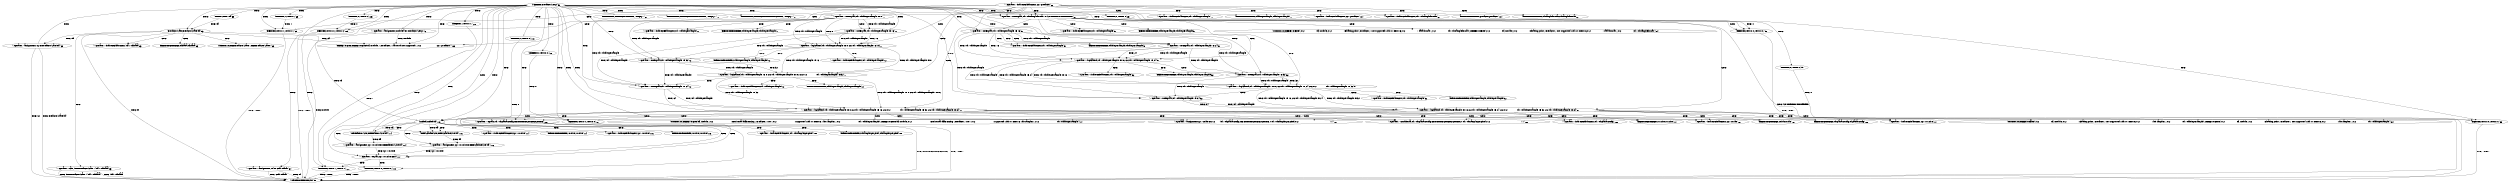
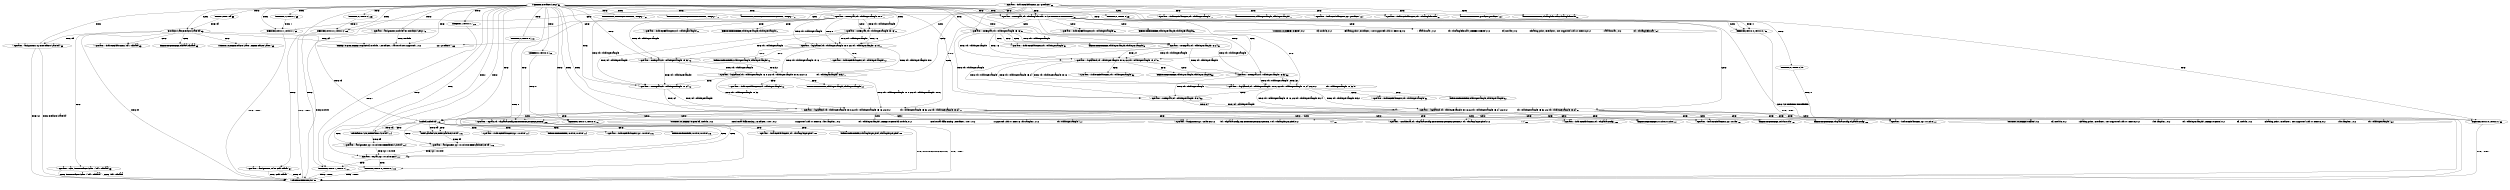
  digraph {
    edge [arrowhead=dot]
    n1 [label=<(METHOD,PredictorSetup)<SUB>59</SUB>>]
    n2 [label=<(PARAM,TIFF *tif)<SUB>59</SUB>>]
    n3 [label=<(&lt;operator&gt;.assignment,module[] = &quot;PredictorSetup&quot;)<SUB>61</SUB>>]
    n4 [label=<(&lt;operator&gt;.assignment,*sp = PredictorState(tif))<SUB>63</SUB>>]
    n5 [label=<(&lt;operator&gt;.assignment,*td = &amp;tif-&gt;tif_dir)<SUB>64</SUB>>]
    n6 [label=<(&lt;operator&gt;.assignment,sp-&gt;stride =\012        (td-&gt;td_planarconfig == PLANARCONFIG_CONTIG ? td-&gt;td_samplesperpixel\012                                                    : 1))<SUB>107</SUB>>]
    n7 [label=<(RETURN,return 1;,return 1;)<SUB>120</SUB>>]
    n8 [label=<(isTiled,isTiled(tif))<SUB>113</SUB>>]
    n9 [label=<(&lt;operator&gt;.equals,sp-&gt;rowsize == 0)<SUB>117</SUB>>]
    n10 [label=<(LITERAL,1,return 1;)<SUB>120</SUB>>]
    n11 [label=<(PredictorState,PredictorState(tif))<SUB>63</SUB>>]
    n12 [label=<(IDENTIFIER,PREDICTOR_NONE,&lt;empty&gt;)<SUB>68</SUB>>]
    n13 [label=<(RETURN,return 1;,return 1;)<SUB>69</SUB>>]
    n14 [label=<(IDENTIFIER,PREDICTOR_HORIZONTAL,&lt;empty&gt;)<SUB>70</SUB>>]
    n15 [label=<(IDENTIFIER,PREDICTOR_FLOATINGPOINT,&lt;empty&gt;)<SUB>81</SUB>>]
    n16 [label=<(TIFFErrorExtR,TIFFErrorExtR(tif, module, &quot;\&quot;Predictor\&quot; value %d not supported&quot;,\012                          sp-&gt;predictor))<SUB>103</SUB>>]
    n17 [label=<(RETURN,return 0;,return 0;)<SUB>105</SUB>>]
    n18 [label=<(&lt;operator&gt;.conditional,td-&gt;td_planarconfig == PLANARCONFIG_CONTIG ? td-&gt;td_samplesperpixel\012                                                    : 1)<SUB>108</SUB>>]
    n19 [label=<(RETURN,return 0;,return 0;)<SUB>118</SUB>>]
    n20 [label=<(LITERAL,1,return 1;)<SUB>69</SUB>>]
    n21 [label=<(&lt;operator&gt;.notEquals,td-&gt;td_sampleformat != SAMPLEFORMAT_IEEEFP)<SUB>82</SUB>>]
    n22 [label=<(LITERAL,0,return 0;)<SUB>105</SUB>>]
    n23 [label=<(&lt;operator&gt;.equals,td-&gt;td_planarconfig == PLANARCONFIG_CONTIG)<SUB>108</SUB>>]
    n24 [label=<(LITERAL,0,return 0;)<SUB>118</SUB>>]
    n25 [label=<(RETURN,return 0;,return 0;)<SUB>78</SUB>>]
    n26 [label=<(RETURN,return 0;,return 0;)<SUB>89</SUB>>]
    n27 [label=<(RETURN,return 0;,return 0;)<SUB>99</SUB>>]
    n28 [label=<(TIFFTileRowSize,TIFFTileRowSize(tif))<SUB>114</SUB>>]
    n29 [label=<(&lt;operator&gt;.notEquals,td-&gt;td_bitspersample != 64)<SUB>72</SUB>>]
    n30 [label=<(LITERAL,0,return 0;)<SUB>78</SUB>>]
    n31 [label=<(LITERAL,0,return 0;)<SUB>89</SUB>>]
    n32 [label=<(&lt;operator&gt;.notEquals,td-&gt;td_bitspersample != 64)<SUB>92</SUB>>]
    n33 [label=<(LITERAL,0,return 0;)<SUB>99</SUB>>]
    n34 [label=<(TIFFScanlineSize,TIFFScanlineSize(tif))<SUB>116</SUB>>]
    n35 [label=<(&lt;operator&gt;.notEquals,td-&gt;td_bitspersample != 32)<SUB>72</SUB>>]
    n36 [label=<(&lt;operator&gt;.notEquals,td-&gt;td_bitspersample != 32)<SUB>92</SUB>>]
    n37 [label=<(&lt;operator&gt;.notEquals,td-&gt;td_bitspersample != 8)<SUB>71</SUB>>]
    n38 [label=<(&lt;operator&gt;.notEquals,td-&gt;td_bitspersample != 16)<SUB>71</SUB>>]
    n39 [label=<(&lt;operator&gt;.notEquals,td-&gt;td_bitspersample != 16)<SUB>91</SUB>>]
    n40 [label=<(&lt;operator&gt;.notEquals,td-&gt;td_bitspersample != 24)<SUB>91</SUB>>]
    n41 [label=<(METHOD_RETURN,int)<SUB>59</SUB>>]
    n42 [label=<(&lt;operator&gt;.assignment,sp-&gt;rowsize = TIFFTileRowSize(tif))<SUB>114</SUB>>]
    n43 [label=<(&lt;operator&gt;.assignment,sp-&gt;rowsize = TIFFScanlineSize(tif))<SUB>116</SUB>>]
    n44 [label=<(&lt;operator&gt;.indirectFieldAccess,sp-&gt;rowsize)<SUB>114</SUB>>]
    n45 [label=<(FIELD_IDENTIFIER,rowsize,rowsize)<SUB>114</SUB>>]
    n46 [label=<(&lt;operator&gt;.indirectFieldAccess,sp-&gt;rowsize)<SUB>116</SUB>>]
    n47 [label=<(FIELD_IDENTIFIER,rowsize,rowsize)<SUB>116</SUB>>]
    n48 [label=<(&lt;operator&gt;.cast,(TIFFPredictorState *)(tif)-&gt;tif_data)<SUB>63</SUB>>]
    n49 [label=<(UNKNOWN,TIFFPredictorState *,TIFFPredictorState *)<SUB>63</SUB>>]
    n50 [label=<(&lt;operator&gt;.indirectFieldAccess,(tif)-&gt;tif_data)<SUB>63</SUB>>]
    n51 [label=<(FIELD_IDENTIFIER,tif_data,tif_data)<SUB>63</SUB>>]
    n52 [label=<(&lt;operator&gt;.logicalAnd,td-&gt;td_bitspersample != 16 &amp;&amp; td-&gt;td_bitspersample != 24 &amp;&amp;\012                td-&gt;td_bitspersample != 32 &amp;&amp; td-&gt;td_bitspersample != 64)<SUB>91</SUB>>]
    n53 [label=<(&lt;operator&gt;.logicalAnd,td-&gt;td_bitspersample != 16 &amp;&amp; td-&gt;td_bitspersample != 24 &amp;&amp;\012                td-&gt;td_bitspersample != 32)<SUB>91</SUB>>]
    n54 [label=<(&lt;operator&gt;.logicalAnd,td-&gt;td_bitspersample != 16 &amp;&amp; td-&gt;td_bitspersample != 24)<SUB>91</SUB>>]
    n55 [label=<(UNKNOWN,TIFFErrorExtR(\012                    tif, module,\012                    &quot;Floating point \&quot;Predictor\&quot; not supported with %&quot; PRIu16\012                    &quot; data format&quot;,\012                    td-&gt;td_sampleformat);,TIFFErrorExtR(\012                    tif, module,\012                    &quot;Floating point \&quot;Predictor\&quot; not supported with %&quot; PRIu16\012                    &quot; data format&quot;,\012                    td-&gt;td_sampleformat);)<SUB>84</SUB>>]
    n56 [label=<(&lt;operator&gt;.indirectFieldAccess,td-&gt;td_bitspersample)<SUB>91</SUB>>]
    n57 [label=<(FIELD_IDENTIFIER,td_bitspersample,td_bitspersample)<SUB>91</SUB>>]
    n58 [label=<(&lt;operator&gt;.indirectFieldAccess,td-&gt;td_samplesperpixel)<SUB>108</SUB>>]
    n59 [label=<(FIELD_IDENTIFIER,td_samplesperpixel,td_samplesperpixel)<SUB>108</SUB>>]
    n60 [label=<(&lt;operator&gt;.logicalAnd,td-&gt;td_bitspersample != 8 &amp;&amp; td-&gt;td_bitspersample != 16 &amp;&amp;\012                td-&gt;td_bitspersample != 32 &amp;&amp; td-&gt;td_bitspersample != 64)<SUB>71</SUB>>]
    n61 [label=<(&lt;operator&gt;.logicalAnd,td-&gt;td_bitspersample != 8 &amp;&amp; td-&gt;td_bitspersample != 16 &amp;&amp;\012                td-&gt;td_bitspersample != 32)<SUB>71</SUB>>]
    n62 [label=<(&lt;operator&gt;.logicalAnd,td-&gt;td_bitspersample != 8 &amp;&amp; td-&gt;td_bitspersample != 16)<SUB>71</SUB>>]
    n63 [label=<(&lt;operator&gt;.indirectFieldAccess,td-&gt;td_bitspersample)<SUB>71</SUB>>]
    n64 [label=<(FIELD_IDENTIFIER,td_bitspersample,td_bitspersample)<SUB>71</SUB>>]
    n65 [label=<(&lt;operator&gt;.indirectFieldAccess,td-&gt;td_bitspersample)<SUB>91</SUB>>]
    n66 [label=<(FIELD_IDENTIFIER,td_bitspersample,td_bitspersample)<SUB>91</SUB>>]
    n67 [label=<(&lt;operator&gt;.indirectFieldAccess,sp-&gt;stride)<SUB>107</SUB>>]
    n68 [label=<(FIELD_IDENTIFIER,stride,stride)<SUB>107</SUB>>]
    n69 [label=<(&lt;operator&gt;.indirectFieldAccess,sp-&gt;rowsize)<SUB>117</SUB>>]
    n70 [label=<(&lt;operator&gt;.indirectFieldAccess,td-&gt;td_planarconfig)<SUB>108</SUB>>]
    n71 [label=<(FIELD_IDENTIFIER,rowsize,rowsize)<SUB>117</SUB>>]
    n72 [label=<(UNKNOWN,TIFFErrorExtR(tif, module,\012                              &quot;Horizontal differencing \&quot;Predictor\&quot; not &quot;\012                              &quot;supported with %&quot; PRIu16 &quot;-bit samples&quot;,\012                              td-&gt;td_bitspersample);,TIFFErrorExtR(tif, module,\012                              &quot;Horizontal differencing \&quot;Predictor\&quot; not &quot;\012                              &quot;supported with %&quot; PRIu16 &quot;-bit samples&quot;,\012                              td-&gt;td_bitspersample);)<SUB>74</SUB>>]
    n73 [label=<(FIELD_IDENTIFIER,td_planarconfig,td_planarconfig)<SUB>108</SUB>>]
    n74 [label=<(UNKNOWN,TIFFErrorExtR(\012                    tif, module,\012                    &quot;Floating point \&quot;Predictor\&quot; not supported with %&quot; PRIu16\012                    &quot;-bit samples&quot;,\012                    td-&gt;td_bitspersample);,TIFFErrorExtR(\012                    tif, module,\012                    &quot;Floating point \&quot;Predictor\&quot; not supported with %&quot; PRIu16\012                    &quot;-bit samples&quot;,\012                    td-&gt;td_bitspersample);)<SUB>94</SUB>>]
    n75 [label=<(&lt;operator&gt;.indirectFieldAccess,td-&gt;td_bitspersample)<SUB>92</SUB>>]
    n76 [label=<(FIELD_IDENTIFIER,td_bitspersample,td_bitspersample)<SUB>92</SUB>>]
    n77 [label=<(&lt;operator&gt;.indirectFieldAccess,td-&gt;td_bitspersample)<SUB>92</SUB>>]
    n78 [label=<(FIELD_IDENTIFIER,td_bitspersample,td_bitspersample)<SUB>92</SUB>>]
    n79 [label=<(&lt;operator&gt;.indirectFieldAccess,td-&gt;td_bitspersample)<SUB>72</SUB>>]
    n80 [label=<(FIELD_IDENTIFIER,td_bitspersample,td_bitspersample)<SUB>72</SUB>>]
    n81 [label=<(&lt;operator&gt;.indirectFieldAccess,td-&gt;td_bitspersample)<SUB>72</SUB>>]
    n82 [label=<(FIELD_IDENTIFIER,td_bitspersample,td_bitspersample)<SUB>72</SUB>>]
    n83 [label=<(&lt;operator&gt;.indirectFieldAccess,sp-&gt;predictor)<SUB>66</SUB>>]
    n84 [label=<(&lt;operator&gt;.indirectFieldAccess,sp-&gt;predictor)<SUB>104</SUB>>]
    n85 [label=<(&lt;operator&gt;.indirectFieldAccess,td-&gt;td_sampleformat)<SUB>82</SUB>>]
    n86 [label=<(FIELD_IDENTIFIER,predictor,predictor)<SUB>104</SUB>>]
    n87 [label=<(FIELD_IDENTIFIER,td_sampleformat,td_sampleformat)<SUB>82</SUB>>]
    n88 [label=<(&lt;operator&gt;.indirectFieldAccess,td-&gt;td_bitspersample)<SUB>71</SUB>>]
    n89 [label=<(FIELD_IDENTIFIER,td_bitspersample,td_bitspersample)<SUB>71</SUB>>]
    n1 -> n2 [arrowhead=onormal label="DDG: "]
    n1 -> n3 [arrowhead=onormal label="DDG: "]
-   n4 -> n1 [arrowhead=onormal label="DDG: "]
+   n1 -> n4 [arrowhead=onormal label="DDG: "]
    n1 -> n5 [arrowhead=box label="DDG: "]
    n1 -> n6 [arrowhead=box label="DDG: "]
    n1 -> n7 [arrowhead=box label="DDG: "]
    n1 -> n8 [arrowhead=box label="DDG: "]
    n1 -> n9 [label="DDG: "]
    n1 -> n10 [arrowhead=box label="DDG: "]
-   n1 -> n11 [label="DDG: "]
+   n1 -> n11 [label="CDG: "]
    n1 -> n12 [arrowhead=onormal label="DDG: "]
    n1 -> n13 [label="DDG: "]
    n1 -> n14 [arrowhead=onormal label="DDG: "]
    n1 -> n15 [label="DDG: "]
    n1 -> n16 [arrowhead=box label="DDG: "]
    n1 -> n17 [arrowhead=onormal label="DDG: "]
    n1 -> n18 [label="DDG: "]
    n1 -> n19 [label="DDG: "]
    n1 -> n20 [label="DDG: "]
    n1 -> n21 [arrowhead=box label="DDG: "]
    n1 -> n22 [label="DDG: "]
    n1 -> n23 [arrowhead=box label="DDG: "]
    n1 -> n24 [arrowhead=onormal label="DDG: "]
    n1 -> n25 [label="DDG: "]
    n1 -> n26 [arrowhead=box label="DDG: "]
    n1 -> n27 [label="DDG: "]
-   n1 -> n28 [arrowhead=onormal label="CDG: "]
+   n1 -> n28 [arrowhead=onormal label="DDG: "]
    n1 -> n29 [label="DDG: "]
    n1 -> n30 [label="DDG: "]
    n1 -> n31 [label="DDG: "]
    n1 -> n32 [arrowhead=onormal label="DDG: "]
    n1 -> n33 [label="DDG: "]
    n1 -> n34 [arrowhead=box label="DDG: "]
    n1 -> n35 [label="DDG: "]
    n1 -> n36 [arrowhead=box label="DDG: "]
    n1 -> n37 [arrowhead=onormal label="DDG: "]
    n1 -> n38 [arrowhead=onormal label="DDG: "]
    n1 -> n39 [label="DDG: "]
    n1 -> n40 [label="DDG: "]
    n2 -> n11 [arrowhead=box label="DDG: tif"]
    n3 -> n16 [label="DDG: module"]
    n3 -> n41 [arrowhead=box label="DDG: module"]
    n4 -> n41 [arrowhead=box label="DDG: sp"]
    n4 -> n41 [label="DDG: PredictorState(tif)"]
    n5 -> n41 [label="DDG: td"]
    n5 -> n41 [arrowhead=box label="DDG: &amp;tif-&gt;tif_dir"]
    n7 -> n41 [arrowhead=onormal label="DDG: &lt;RET&gt;"]
    n8 -> n28 [label="DDG: tif"]
    n8 -> n28 [label="CDG: "]
    n8 -> n34 [label="DDG: tif"]
    n8 -> n34 [label="CDG: "]
    n8 -> n42 [arrowhead=box label="CDG: "]
    n8 -> n43 [arrowhead=box label="CDG: "]
    n8 -> n44 [arrowhead=onormal label="CDG: "]
    n8 -> n45 [arrowhead=onormal label="CDG: "]
    n8 -> n46 [label="CDG: "]
    n8 -> n47 [label="CDG: "]
    n9 -> n7 [arrowhead=box label="CDG: "]
    n9 -> n19 [arrowhead=onormal label="CDG: "]
    n10 -> n7 [arrowhead=box label="DDG: 1"]
    n11 -> n4 [arrowhead=box label="DDG: tif"]
    n11 -> n8 [arrowhead=onormal label="DDG: tif"]
    n11 -> n16 [arrowhead=box label="DDG: tif"]
    n11 -> n41 [arrowhead=box label="DDG: tif"]
    n11 -> n48 [label="CDG: "]
    n11 -> n49 [arrowhead=box label="CDG: "]
    n11 -> n50 [arrowhead=box label="CDG: "]
    n11 -> n51 [arrowhead=box label="CDG: "]
    n13 -> n41 [arrowhead=onormal label="DDG: &lt;RET&gt;"]
    n17 -> n41 [arrowhead=onormal label="DDG: &lt;RET&gt;"]
    n19 -> n41 [arrowhead=onormal label="DDG: &lt;RET&gt;"]
    n20 -> n13 [arrowhead=box label="DDG: 1"]
    n21 -> n26 [label="CDG: "]
    n21 -> n39 [arrowhead=onormal label="CDG: "]
    n21 -> n41 [arrowhead=box label="DDG: SAMPLEFORMAT_IEEEFP"]
    n21 -> n52 [arrowhead=box label="CDG: "]
    n21 -> n53 [arrowhead=onormal label="CDG: "]
    n21 -> n54 [label="CDG: "]
    n21 -> n55 [arrowhead=box label="CDG: "]
    n21 -> n56 [arrowhead=box label="CDG: "]
    n21 -> n57 [arrowhead=box label="CDG: "]
    n22 -> n17 [arrowhead=box label="DDG: 0"]
    n23 -> n41 [arrowhead=box label="DDG: PLANARCONFIG_CONTIG"]
    n23 -> n58 [label="CDG: "]
    n23 -> n59 [label="CDG: "]
    n24 -> n19 [label="DDG: 0"]
    n25 -> n41 [label="DDG: &lt;RET&gt;"]
    n26 -> n41 [arrowhead=box label="DDG: &lt;RET&gt;"]
    n27 -> n41 [arrowhead=box label="DDG: &lt;RET&gt;"]
    n28 -> n42 [label="DDG: tif"]
    n29 -> n60 [label="DDG: td-&gt;td_bitspersample"]
    n29 -> n60 [arrowhead=onormal label="DDG: 64"]
    n30 -> n25 [arrowhead=box label="DDG: 0"]
    n31 -> n26 [arrowhead=box label="DDG: 0"]
    n32 -> n52 [label="DDG: td-&gt;td_bitspersample"]
    n32 -> n52 [label="DDG: 64"]
    n33 -> n27 [arrowhead=box label="DDG: 0"]
    n34 -> n43 [arrowhead=box label="DDG: tif"]
    n35 -> n29 [arrowhead=box label="DDG: td-&gt;td_bitspersample"]
    n35 -> n61 [arrowhead=onormal label="DDG: td-&gt;td_bitspersample"]
    n35 -> n61 [label="DDG: 32"]
    n36 -> n32 [label="DDG: td-&gt;td_bitspersample"]
    n36 -> n53 [label="DDG: td-&gt;td_bitspersample"]
    n36 -> n53 [arrowhead=onormal label="DDG: 32"]
    n37 -> n29 [arrowhead=onormal label="DDG: td-&gt;td_bitspersample"]
    n37 -> n35 [arrowhead=onormal label="DDG: td-&gt;td_bitspersample"]
    n37 -> n38 [arrowhead=box label="DDG: td-&gt;td_bitspersample"]
    n37 -> n38 [arrowhead=onormal label="CDG: "]
    n37 -> n62 [arrowhead=onormal label="DDG: td-&gt;td_bitspersample"]
    n37 -> n62 [label="DDG: 8"]
    n37 -> n63 [arrowhead=box label="CDG: "]
    n37 -> n64 [label="CDG: "]
    n38 -> n29 [arrowhead=box label="DDG: td-&gt;td_bitspersample"]
    n38 -> n35 [arrowhead=onormal label="DDG: td-&gt;td_bitspersample"]
    n38 -> n62 [arrowhead=box label="DDG: td-&gt;td_bitspersample"]
    n38 -> n62 [arrowhead=box label="DDG: 16"]
    n39 -> n32 [arrowhead=box label="DDG: td-&gt;td_bitspersample"]
    n39 -> n36 [arrowhead=onormal label="DDG: td-&gt;td_bitspersample"]
    n39 -> n40 [arrowhead=box label="DDG: td-&gt;td_bitspersample"]
    n39 -> n40 [arrowhead=box label="CDG: "]
    n39 -> n54 [arrowhead=box label="DDG: td-&gt;td_bitspersample"]
    n39 -> n54 [label="DDG: 16"]
    n39 -> n65 [label="CDG: "]
    n39 -> n66 [arrowhead=box label="CDG: "]
    n40 -> n32 [arrowhead=onormal label="DDG: td-&gt;td_bitspersample"]
    n40 -> n36 [arrowhead=onormal label="DDG: td-&gt;td_bitspersample"]
    n40 -> n54 [arrowhead=box label="DDG: td-&gt;td_bitspersample"]
    n40 -> n54 [arrowhead=box label="DDG: 24"]
    n42 -> n9 [label="DDG: sp-&gt;rowsize"]
    n43 -> n9 [arrowhead=onormal label="DDG: sp-&gt;rowsize"]
    n48 -> n41 [label="DDG: (tif)-&gt;tif_data"]
    n48 -> n41 [label="DDG: (TIFFPredictorState *)(tif)-&gt;tif_data"]
    n52 -> n6 [label="CDG: "]
    n52 -> n8 [label="CDG: "]
    n52 -> n9 [arrowhead=box label="CDG: "]
    n52 -> n18 [label="CDG: "]
    n52 -> n23 [label="CDG: "]
    n52 -> n27 [arrowhead=onormal label="CDG: "]
    n52 -> n67 [label="CDG: "]
    n52 -> n68 [arrowhead=onormal label="CDG: "]
    n52 -> n69 [arrowhead=box label="CDG: "]
    n52 -> n70 [label="CDG: "]
    n52 -> n71 [arrowhead=box label="CDG: "]
    n52 -> n73 [label="CDG: "]
    n52 -> n74 [arrowhead=box label="CDG: "]
    n53 -> n32 [arrowhead=onormal label="CDG: "]
    n53 -> n52 [arrowhead=onormal label="DDG: td-&gt;td_bitspersample != 16 &amp;&amp; td-&gt;td_bitspersample != 24"]
    n53 -> n52 [label="DDG: td-&gt;td_bitspersample != 32"]
    n53 -> n75 [arrowhead=box label="CDG: "]
    n53 -> n76 [arrowhead=onormal label="CDG: "]
    n54 -> n36 [label="CDG: "]
    n54 -> n53 [arrowhead=onormal label="DDG: td-&gt;td_bitspersample != 16"]
    n54 -> n53 [label="DDG: td-&gt;td_bitspersample != 24"]
    n54 -> n77 [label="CDG: "]
    n54 -> n78 [label="CDG: "]
    n60 -> n6 [arrowhead=onormal label="CDG: "]
    n60 -> n8 [label="CDG: "]
    n60 -> n9 [arrowhead=box label="CDG: "]
    n60 -> n18 [label="CDG: "]
    n60 -> n23 [label="CDG: "]
    n60 -> n25 [arrowhead=onormal label="CDG: "]
    n60 -> n67 [arrowhead=box label="CDG: "]
    n60 -> n68 [label="CDG: "]
    n60 -> n69 [label="CDG: "]
    n60 -> n70 [arrowhead=box label="CDG: "]
    n60 -> n71 [label="CDG: "]
    n60 -> n72 [arrowhead=onormal label="CDG: "]
    n60 -> n73 [arrowhead=onormal label="CDG: "]
    n61 -> n29 [arrowhead=onormal label="CDG: "]
    n61 -> n60 [label="DDG: td-&gt;td_bitspersample != 8 &amp;&amp; td-&gt;td_bitspersample != 16"]
    n61 -> n60 [arrowhead=box label="DDG: td-&gt;td_bitspersample != 32"]
    n61 -> n79 [label="CDG: "]
    n61 -> n80 [arrowhead=box label="CDG: "]
    n62 -> n35 [arrowhead=onormal label="CDG: "]
    n62 -> n61 [arrowhead=box label="DDG: td-&gt;td_bitspersample != 8"]
    n62 -> n61 [arrowhead=onormal label="DDG: td-&gt;td_bitspersample != 16"]
    n62 -> n81 [label="CDG: "]
    n62 -> n82 [label="CDG: "]
    n83 -> n13 [arrowhead=onormal label="CDG: "]
    n83 -> n16 [label="CDG: "]
    n83 -> n17 [label="CDG: "]
    n83 -> n21 [arrowhead=box label="CDG: "]
    n83 -> n37 [arrowhead=onormal label="CDG: "]
    n83 -> n60 [arrowhead=box label="CDG: "]
    n83 -> n61 [label="CDG: "]
    n83 -> n62 [arrowhead=onormal label="CDG: "]
    n83 -> n84 [arrowhead=onormal label="CDG: "]
    n83 -> n85 [arrowhead=box label="CDG: "]
    n83 -> n86 [label="CDG: "]
    n83 -> n87 [arrowhead=box label="CDG: "]
    n83 -> n88 [arrowhead=onormal label="CDG: "]
    n83 -> n89 [label="CDG: "]
  }
